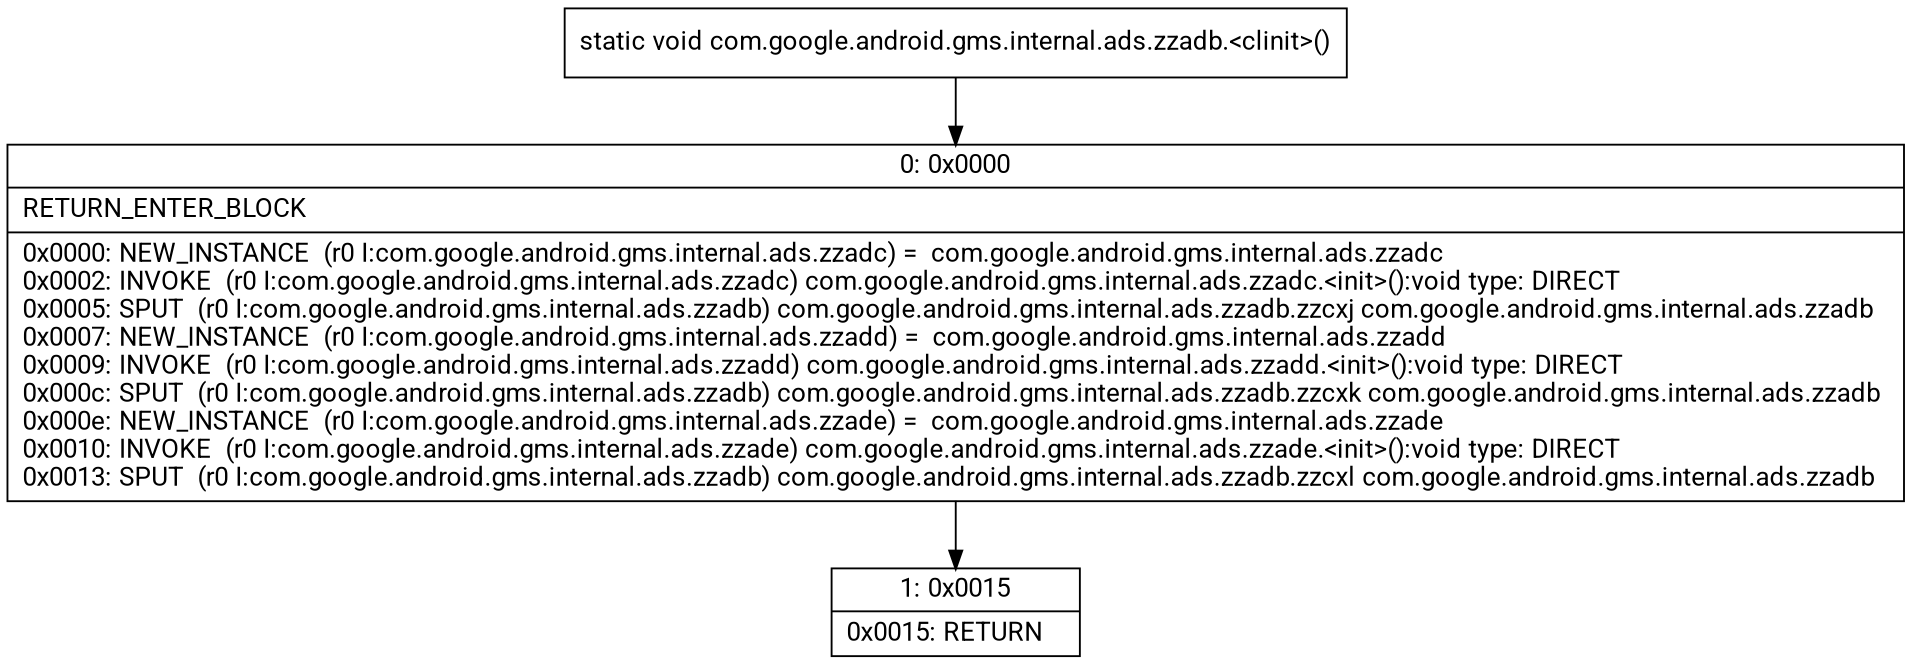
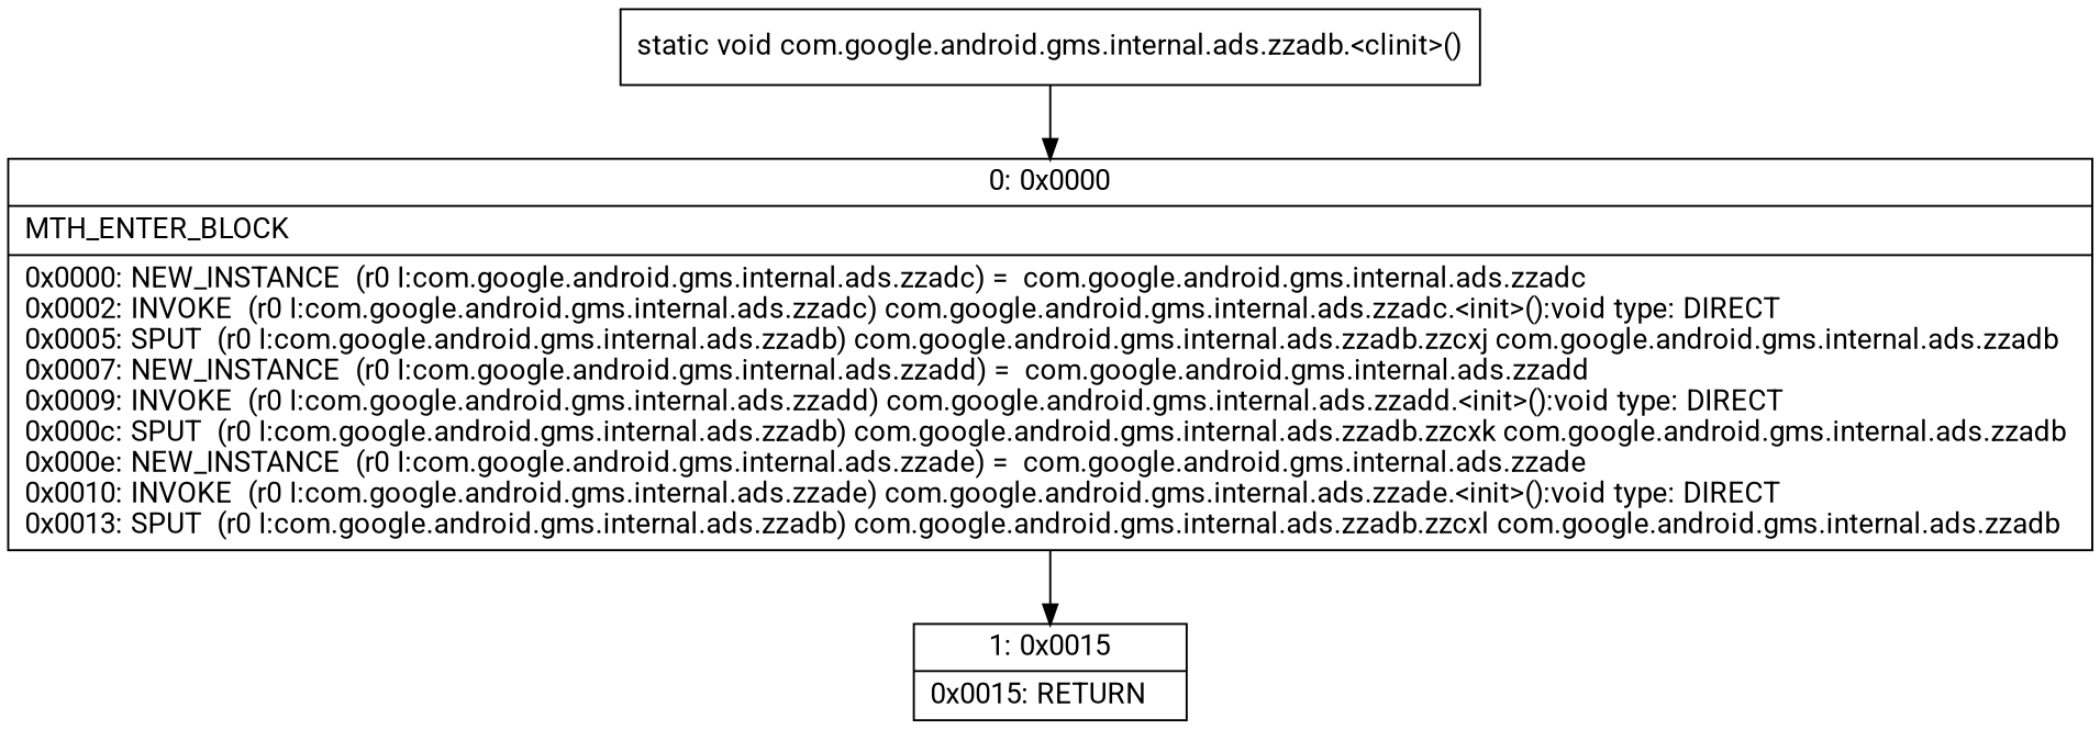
  digraph {
    fontname=Roboto
    node [shape=record fontname=Roboto]
    edge [fontname=Roboto]
-   n1 [label="{0\:\ 0x0000|RETURN_ENTER_BLOCK\l|0x0000: NEW_INSTANCE  (r0 I:com.google.android.gms.internal.ads.zzadc) =  com.google.android.gms.internal.ads.zzadc \l0x0002: INVOKE  (r0 I:com.google.android.gms.internal.ads.zzadc) com.google.android.gms.internal.ads.zzadc.\<init\>():void type: DIRECT \l0x0005: SPUT  (r0 I:com.google.android.gms.internal.ads.zzadb) com.google.android.gms.internal.ads.zzadb.zzcxj com.google.android.gms.internal.ads.zzadb \l0x0007: NEW_INSTANCE  (r0 I:com.google.android.gms.internal.ads.zzadd) =  com.google.android.gms.internal.ads.zzadd \l0x0009: INVOKE  (r0 I:com.google.android.gms.internal.ads.zzadd) com.google.android.gms.internal.ads.zzadd.\<init\>():void type: DIRECT \l0x000c: SPUT  (r0 I:com.google.android.gms.internal.ads.zzadb) com.google.android.gms.internal.ads.zzadb.zzcxk com.google.android.gms.internal.ads.zzadb \l0x000e: NEW_INSTANCE  (r0 I:com.google.android.gms.internal.ads.zzade) =  com.google.android.gms.internal.ads.zzade \l0x0010: INVOKE  (r0 I:com.google.android.gms.internal.ads.zzade) com.google.android.gms.internal.ads.zzade.\<init\>():void type: DIRECT \l0x0013: SPUT  (r0 I:com.google.android.gms.internal.ads.zzadb) com.google.android.gms.internal.ads.zzadb.zzcxl com.google.android.gms.internal.ads.zzadb \l}"]
+   n1 [label="{0\:\ 0x0000|MTH_ENTER_BLOCK\l|0x0000: NEW_INSTANCE  (r0 I:com.google.android.gms.internal.ads.zzadc) =  com.google.android.gms.internal.ads.zzadc \l0x0002: INVOKE  (r0 I:com.google.android.gms.internal.ads.zzadc) com.google.android.gms.internal.ads.zzadc.\<init\>():void type: DIRECT \l0x0005: SPUT  (r0 I:com.google.android.gms.internal.ads.zzadb) com.google.android.gms.internal.ads.zzadb.zzcxj com.google.android.gms.internal.ads.zzadb \l0x0007: NEW_INSTANCE  (r0 I:com.google.android.gms.internal.ads.zzadd) =  com.google.android.gms.internal.ads.zzadd \l0x0009: INVOKE  (r0 I:com.google.android.gms.internal.ads.zzadd) com.google.android.gms.internal.ads.zzadd.\<init\>():void type: DIRECT \l0x000c: SPUT  (r0 I:com.google.android.gms.internal.ads.zzadb) com.google.android.gms.internal.ads.zzadb.zzcxk com.google.android.gms.internal.ads.zzadb \l0x000e: NEW_INSTANCE  (r0 I:com.google.android.gms.internal.ads.zzade) =  com.google.android.gms.internal.ads.zzade \l0x0010: INVOKE  (r0 I:com.google.android.gms.internal.ads.zzade) com.google.android.gms.internal.ads.zzade.\<init\>():void type: DIRECT \l0x0013: SPUT  (r0 I:com.google.android.gms.internal.ads.zzadb) com.google.android.gms.internal.ads.zzadb.zzcxl com.google.android.gms.internal.ads.zzadb \l}"]
    n2 [label="{1\:\ 0x0015|0x0015: RETURN   \l}"]
    n3 [label="{static void com.google.android.gms.internal.ads.zzadb.\<clinit\>() }"]
    n1 -> n2
    n3 -> n1
  }
